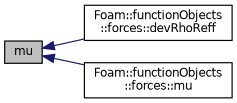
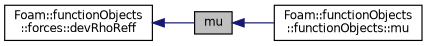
  digraph {
    rankdir=LR
    node [color=black fontname=Helvetica fontsize=10 shape=record]
    edge [color=midnightblue dir=back fontname=Helvetica fontsize=10 labelfontname=Helvetica labelfontsize=10 style=solid]
    n1 [fillcolor=grey75 fontcolor=black height=0.2 label=mu style=filled width=0.4]
    n2 [height=0.2 label="Foam::functionObjects\l::forces::devRhoReff" width=0.4]
-   n3 [height=0.2 label="Foam::functionObjects\l::forces::mu" width=0.4]
-   n1 -> n2
+   n3 [height=0.2 label="Foam::functionObjects\l::functionObjects::mu" width=0.4]
+   n2 -> n1
    n1 -> n3
  }
